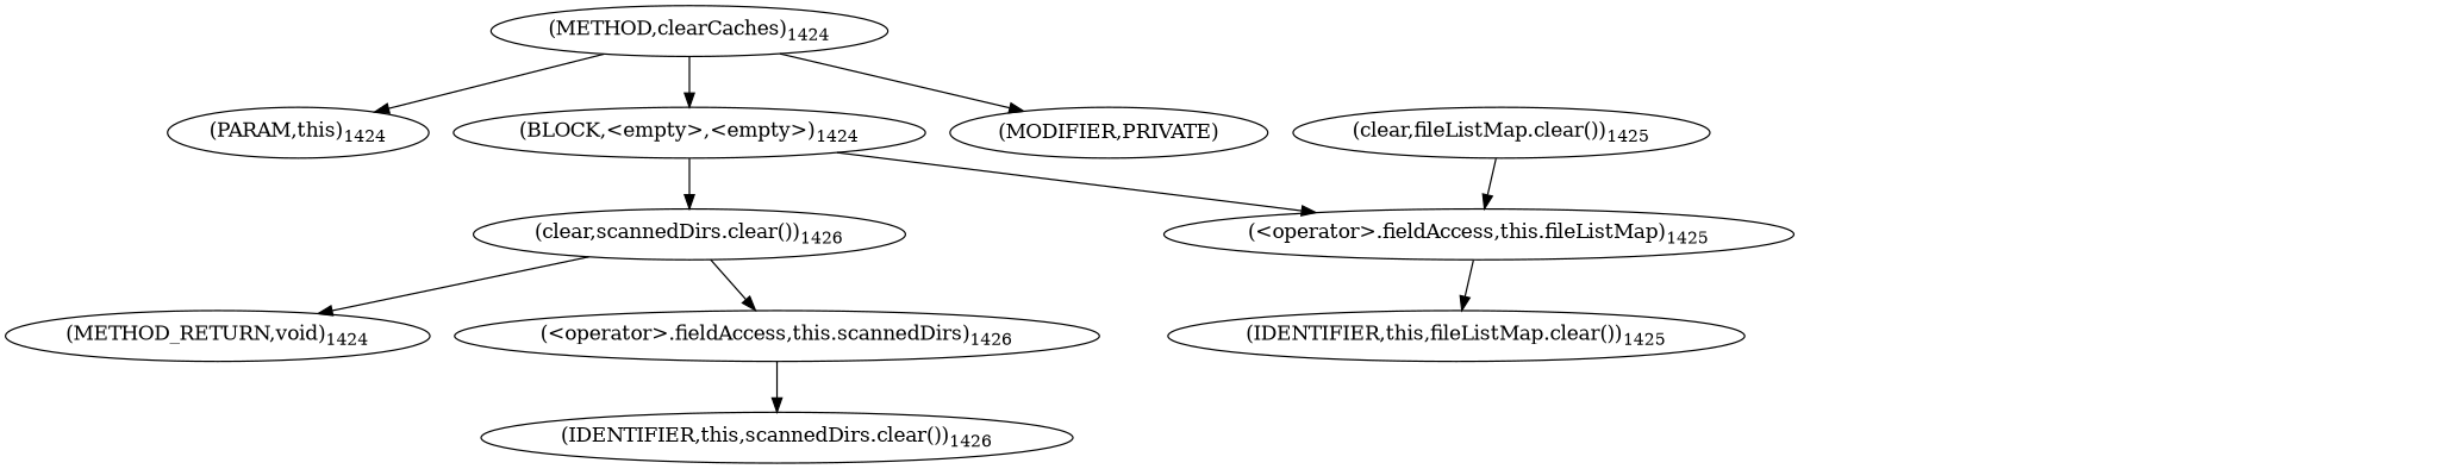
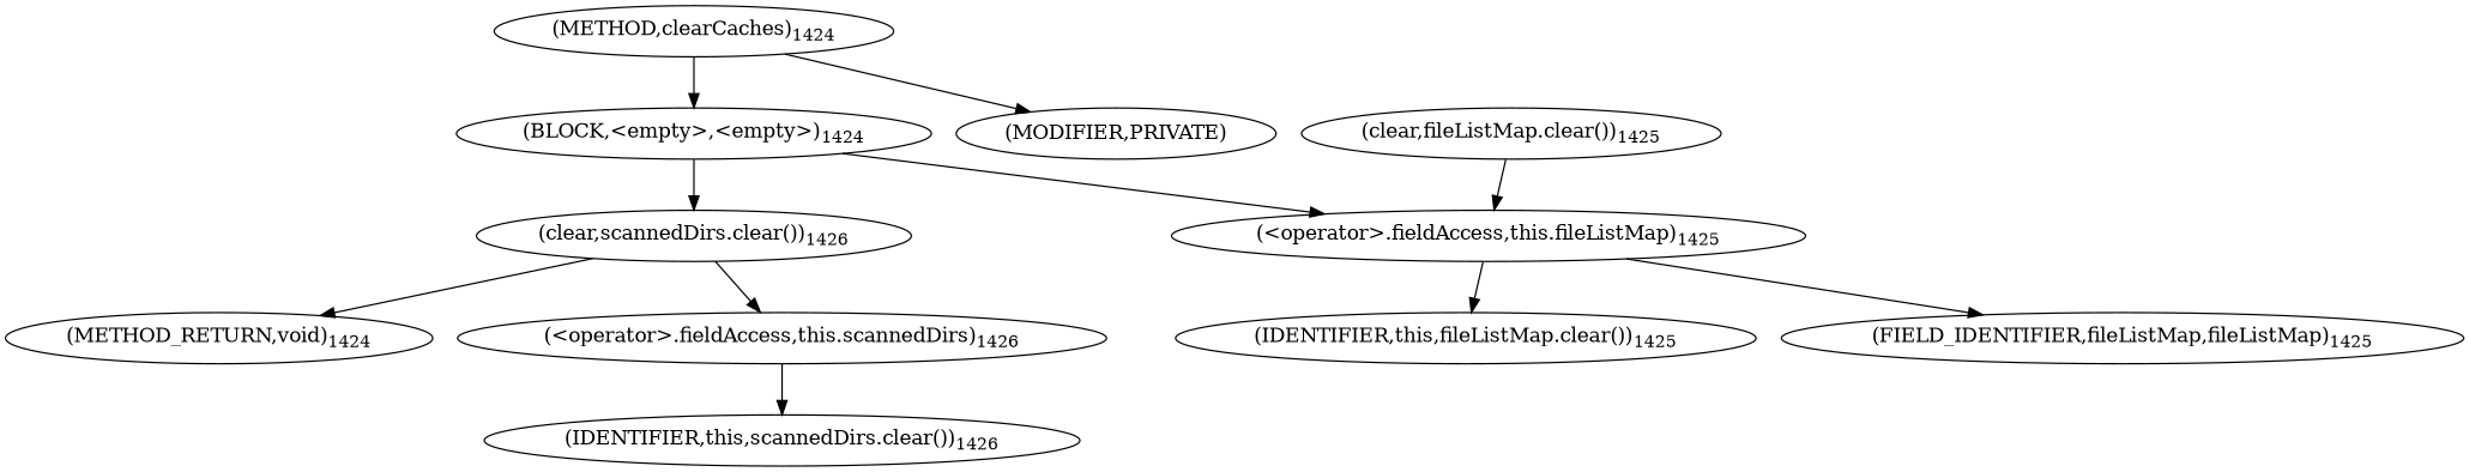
  digraph {
    n1 [label=<(METHOD,clearCaches)<SUB>1424</SUB>>]
-   n2 [label=<(PARAM,this)<SUB>1424</SUB>>]
    n3 [label=<(BLOCK,&lt;empty&gt;,&lt;empty&gt;)<SUB>1424</SUB>>]
    n4 [label=<(MODIFIER,PRIVATE)>]
    n5 [label=<(clear,scannedDirs.clear())<SUB>1426</SUB>>]
    n6 [label=<(&lt;operator&gt;.fieldAccess,this.fileListMap)<SUB>1425</SUB>>]
    n7 [label=<(METHOD_RETURN,void)<SUB>1424</SUB>>]
    n8 [label=<(clear,fileListMap.clear())<SUB>1425</SUB>>]
    n9 [label=<(&lt;operator&gt;.fieldAccess,this.scannedDirs)<SUB>1426</SUB>>]
    n10 [label=<(IDENTIFIER,this,fileListMap.clear())<SUB>1425</SUB>>]
+   n11 [label=<(FIELD_IDENTIFIER,fileListMap,fileListMap)<SUB>1425</SUB>>]
    n12 [label=<(IDENTIFIER,this,scannedDirs.clear())<SUB>1426</SUB>>]
-   n1 -> n2
    n1 -> n3
    n1 -> n4
    n3 -> n5
    n3 -> n6
    n5 -> n7
    n5 -> n9
    n6 -> n10
+   n6 -> n11
    n8 -> n6
    n9 -> n12
  }
